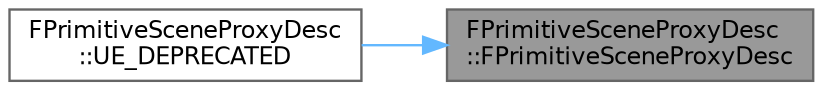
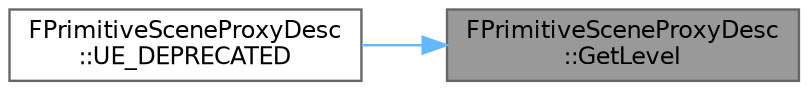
  digraph {
    rankdir=RL
    node [fontname=Helvetica fontsize=10 shape=box style=filled]
-   n1 [color=gray40 fillcolor=grey60 fontcolor=black height=0.2 label="FPrimitiveSceneProxyDesc\l::FPrimitiveSceneProxyDesc" width=0.4]
+   n1 [color=gray40 fillcolor=grey60 fontcolor=black height=0.2 label="FPrimitiveSceneProxyDesc\l::GetLevel" width=0.4]
    n2 [color=grey40 fillcolor=white height=0.2 label="FPrimitiveSceneProxyDesc\l::UE_DEPRECATED" width=0.4]
    n1 -> n2 [color=steelblue1 dir=back fontname=Helvetica fontsize=10 labelfontname=Helvetica labelfontsize=10 style=solid]
  }
